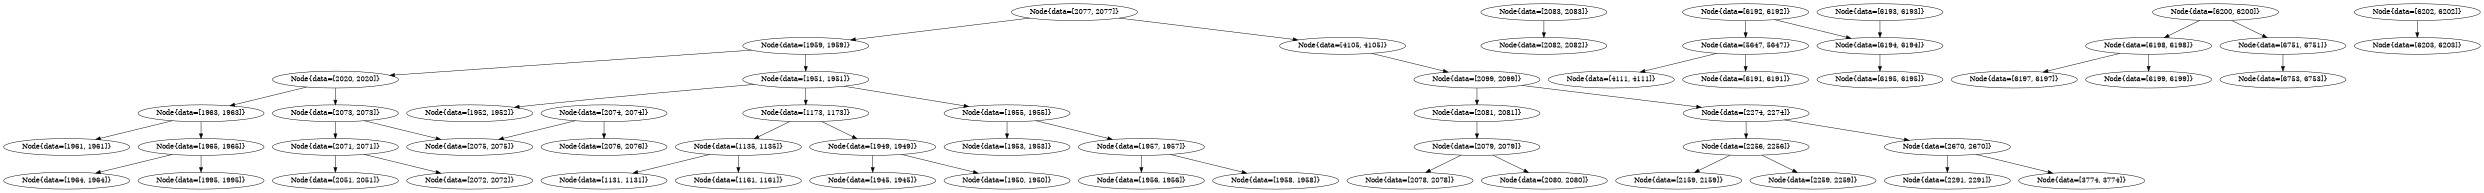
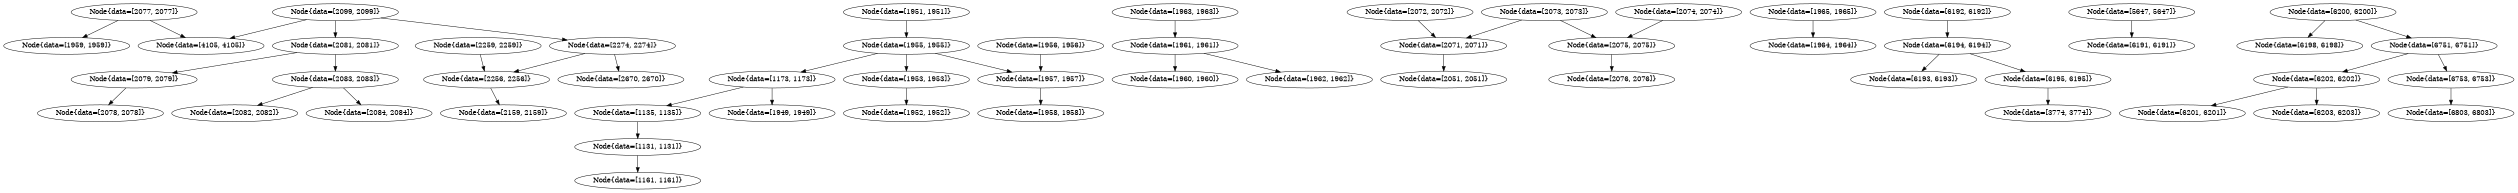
  digraph {
    n1 [label="Node{data=[2077, 2077]}"]
    n2 [label="Node{data=[1959, 1959]}"]
    n3 [label="Node{data=[4105, 4105]}"]
    n4 [label="Node{data=[1951, 1951]}"]
-   n5 [label="Node{data=[2020, 2020]}"]
    n6 [label="Node{data=[2099, 2099]}"]
    n7 [label="Node{data=[1173, 1173]}"]
    n8 [label="Node{data=[1955, 1955]}"]
    n9 [label="Node{data=[1963, 1963]}"]
    n10 [label="Node{data=[2073, 2073]}"]
    n11 [label="Node{data=[1135, 1135]}"]
    n12 [label="Node{data=[1949, 1949]}"]
    n13 [label="Node{data=[1953, 1953]}"]
    n14 [label="Node{data=[1957, 1957]}"]
    n15 [label="Node{data=[1131, 1131]}"]
    n16 [label="Node{data=[1161, 1161]}"]
-   n17 [label="Node{data=[1945, 1945]}"]
-   n18 [label="Node{data=[1950, 1950]}"]
    n19 [label="Node{data=[1952, 1952]}"]
    n20 [label="Node{data=[1956, 1956]}"]
    n21 [label="Node{data=[1958, 1958]}"]
    n22 [label="Node{data=[1961, 1961]}"]
    n23 [label="Node{data=[1965, 1965]}"]
    n24 [label="Node{data=[2071, 2071]}"]
    n25 [label="Node{data=[2075, 2075]}"]
+   n26 [label="Node{data=[1960, 1960]}"]
+   n27 [label="Node{data=[1962, 1962]}"]
    n28 [label="Node{data=[1964, 1964]}"]
-   n29 [label="Node{data=[1995, 1995]}"]
    n30 [label="Node{data=[2051, 2051]}"]
    n31 [label="Node{data=[2072, 2072]}"]
    n32 [label="Node{data=[2076, 2076]}"]
    n33 [label="Node{data=[2074, 2074]}"]
    n34 [label="Node{data=[2081, 2081]}"]
    n35 [label="Node{data=[2274, 2274]}"]
    n36 [label="Node{data=[2079, 2079]}"]
    n37 [label="Node{data=[2083, 2083]}"]
    n38 [label="Node{data=[2256, 2256]}"]
    n39 [label="Node{data=[2670, 2670]}"]
    n40 [label="Node{data=[2078, 2078]}"]
-   n41 [label="Node{data=[2080, 2080]}"]
    n42 [label="Node{data=[2082, 2082]}"]
+   n43 [label="Node{data=[2084, 2084]}"]
    n44 [label="Node{data=[2159, 2159]}"]
    n45 [label="Node{data=[2259, 2259]}"]
-   n46 [label="Node{data=[2291, 2291]}"]
    n47 [label="Node{data=[3774, 3774]}"]
    n48 [label="Node{data=[6192, 6192]}"]
    n49 [label="Node{data=[5647, 5647]}"]
    n50 [label="Node{data=[6194, 6194]}"]
    n51 [label="Node{data=[6200, 6200]}"]
    n52 [label="Node{data=[6198, 6198]}"]
    n53 [label="Node{data=[6751, 6751]}"]
-   n54 [label="Node{data=[4111, 4111]}"]
    n55 [label="Node{data=[6191, 6191]}"]
    n56 [label="Node{data=[6193, 6193]}"]
    n57 [label="Node{data=[6195, 6195]}"]
-   n58 [label="Node{data=[6197, 6197]}"]
-   n59 [label="Node{data=[6199, 6199]}"]
    n60 [label="Node{data=[6202, 6202]}"]
    n61 [label="Node{data=[6753, 6753]}"]
+   n62 [label="Node{data=[6201, 6201]}"]
    n63 [label="Node{data=[6203, 6203]}"]
+   n64 [label="Node{data=[6803, 6803]}"]
    n1 -> n2
    n1 -> n3
-   n2 -> n4
-   n2 -> n5
-   n3 -> n6
-   n4 -> n7
+   n6 -> n3
+   n8 -> n7
    n4 -> n8
-   n5 -> n9
-   n5 -> n10
    n6 -> n34
    n6 -> n35
    n7 -> n11
    n7 -> n12
    n8 -> n13
    n8 -> n14
    n9 -> n22
-   n9 -> n23
    n10 -> n24
    n10 -> n25
    n11 -> n15
-   n11 -> n16
-   n12 -> n17
-   n12 -> n18
-   n4 -> n19
-   n14 -> n20
+   n15 -> n16
+   n13 -> n19
+   n20 -> n14
    n14 -> n21
+   n22 -> n26
+   n22 -> n27
    n23 -> n28
-   n23 -> n29
    n24 -> n30
-   n24 -> n31
-   n33 -> n32
+   n31 -> n24
+   n25 -> n32
    n33 -> n25
    n34 -> n36
+   n34 -> n37
    n35 -> n38
    n35 -> n39
    n36 -> n40
-   n36 -> n41
    n37 -> n42
+   n37 -> n43
    n38 -> n44
-   n38 -> n45
-   n39 -> n46
-   n39 -> n47
-   n48 -> n49
+   n45 -> n38
+   n57 -> n47
    n48 -> n50
-   n49 -> n54
    n49 -> n55
-   n56 -> n50
+   n50 -> n56
    n50 -> n57
    n51 -> n52
    n51 -> n53
-   n52 -> n58
-   n52 -> n59
+   n53 -> n60
    n53 -> n61
+   n60 -> n62
    n60 -> n63
+   n61 -> n64
  }
